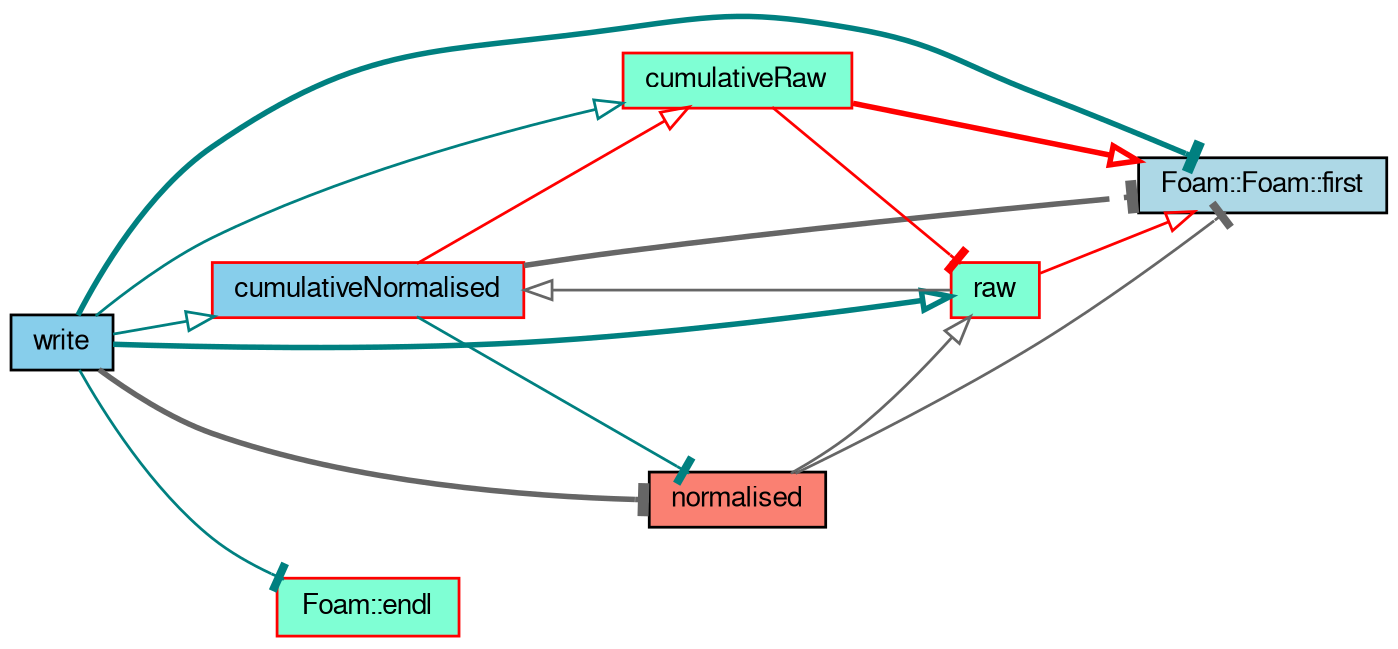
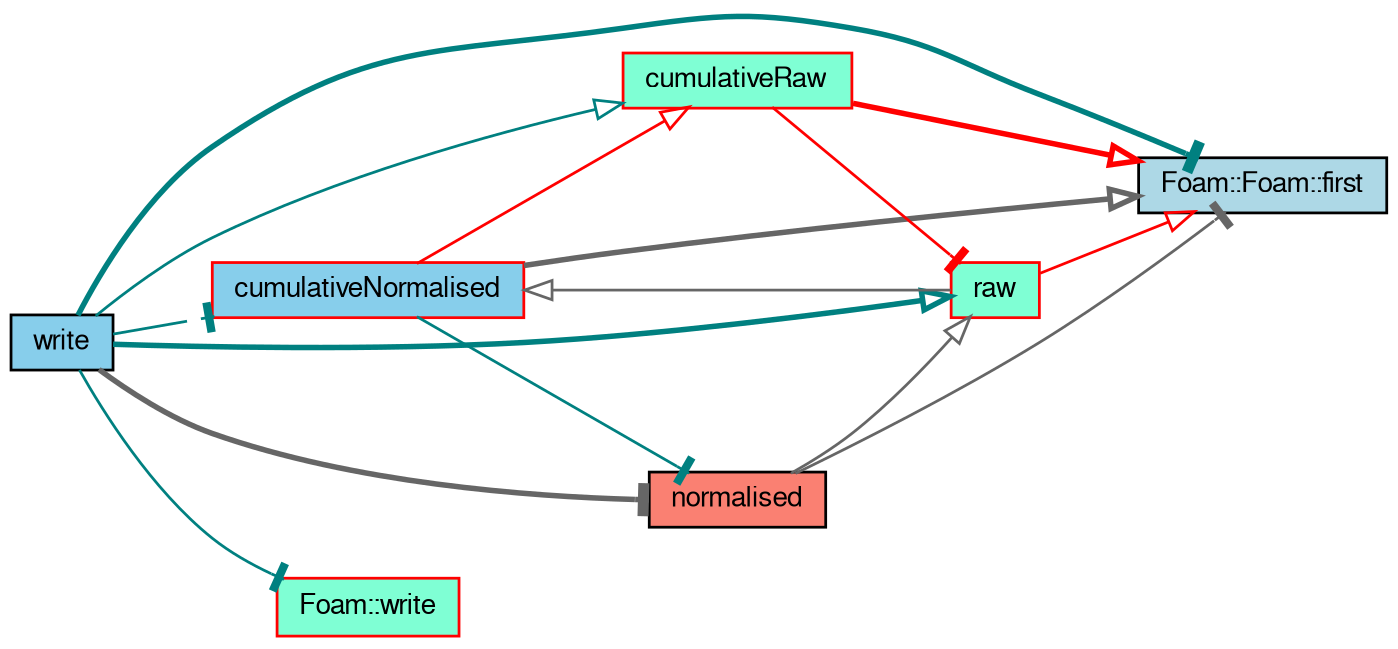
  digraph {
    rankdir=LR
    node [color=red fillcolor=aquamarine fontname=FreeSans fontsize=10 shape=record style=filled]
    edge [arrowhead=onormal color=teal fontname=FreeSans fontsize=10 labelfontname=FreeSans labelfontsize=10 style=solid]
    n1 [color=black fillcolor=skyblue fontcolor=black height=0.2 label=write width=0.4]
    n2 [fillcolor=skyblue height=0.2 label=cumulativeNormalised width=0.4]
    n3 [height=0.2 label=cumulativeRaw width=0.4]
    n4 [color=black fillcolor=lightblue height=0.2 label="Foam::Foam::first" width=0.4]
    n5 [height=0.2 label=raw width=0.4]
    n6 [color=black fillcolor=salmon height=0.2 label=normalised width=0.4]
-   n7 [height=0.2 label="Foam::endl" width=0.4]
-   n1 -> n2
+   n7 [height=0.2 label="Foam::write" width=0.4]
+   n1 -> n2 [arrowhead=tee]
    n1 -> n3
    n1 -> n4 [arrowhead=tee style=bold]
    n1 -> n5 [style=bold]
    n1 -> n6 [arrowhead=tee color=gray40 style=bold]
    n1 -> n7 [arrowhead=tee]
    n2 -> n3 [color=red]
-   n2 -> n4 [arrowhead=tee color=gray40 style=bold]
+   n2 -> n4 [color=gray40 style=bold]
    n2 -> n6 [arrowhead=tee]
    n3 -> n4 [color=red style=bold]
    n3 -> n5 [arrowhead=tee color=red]
    n5 -> n2 [color=gray40]
    n5 -> n4 [color=red]
    n6 -> n4 [arrowhead=tee color=gray40]
    n6 -> n5 [color=gray40]
  }
